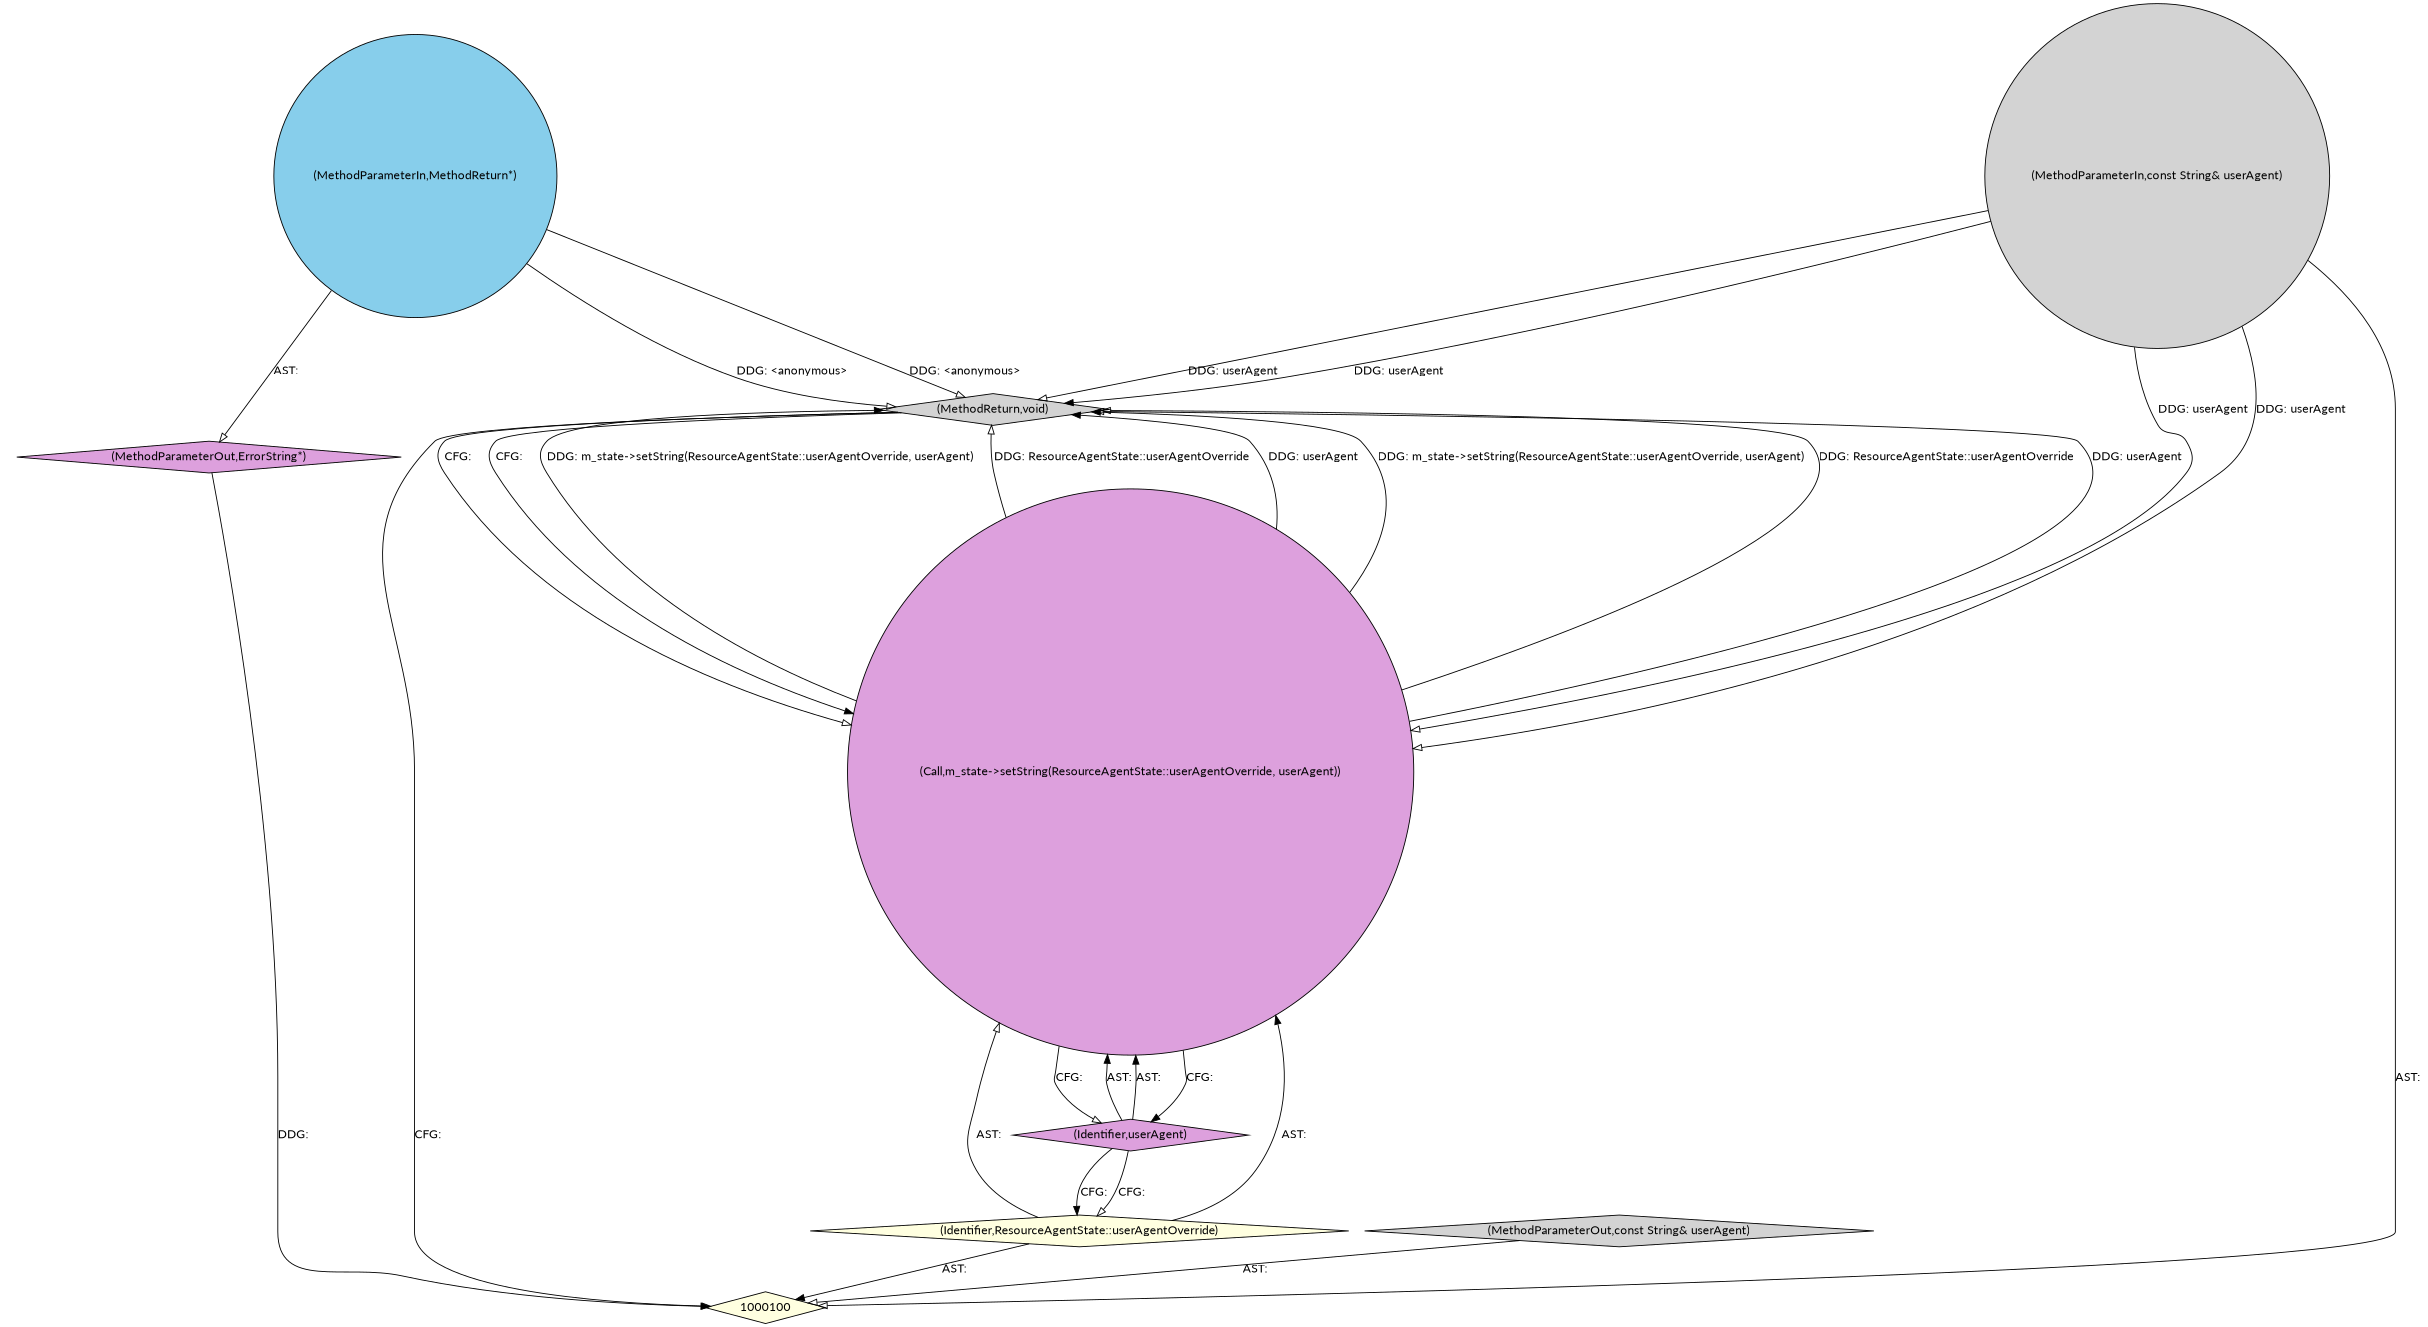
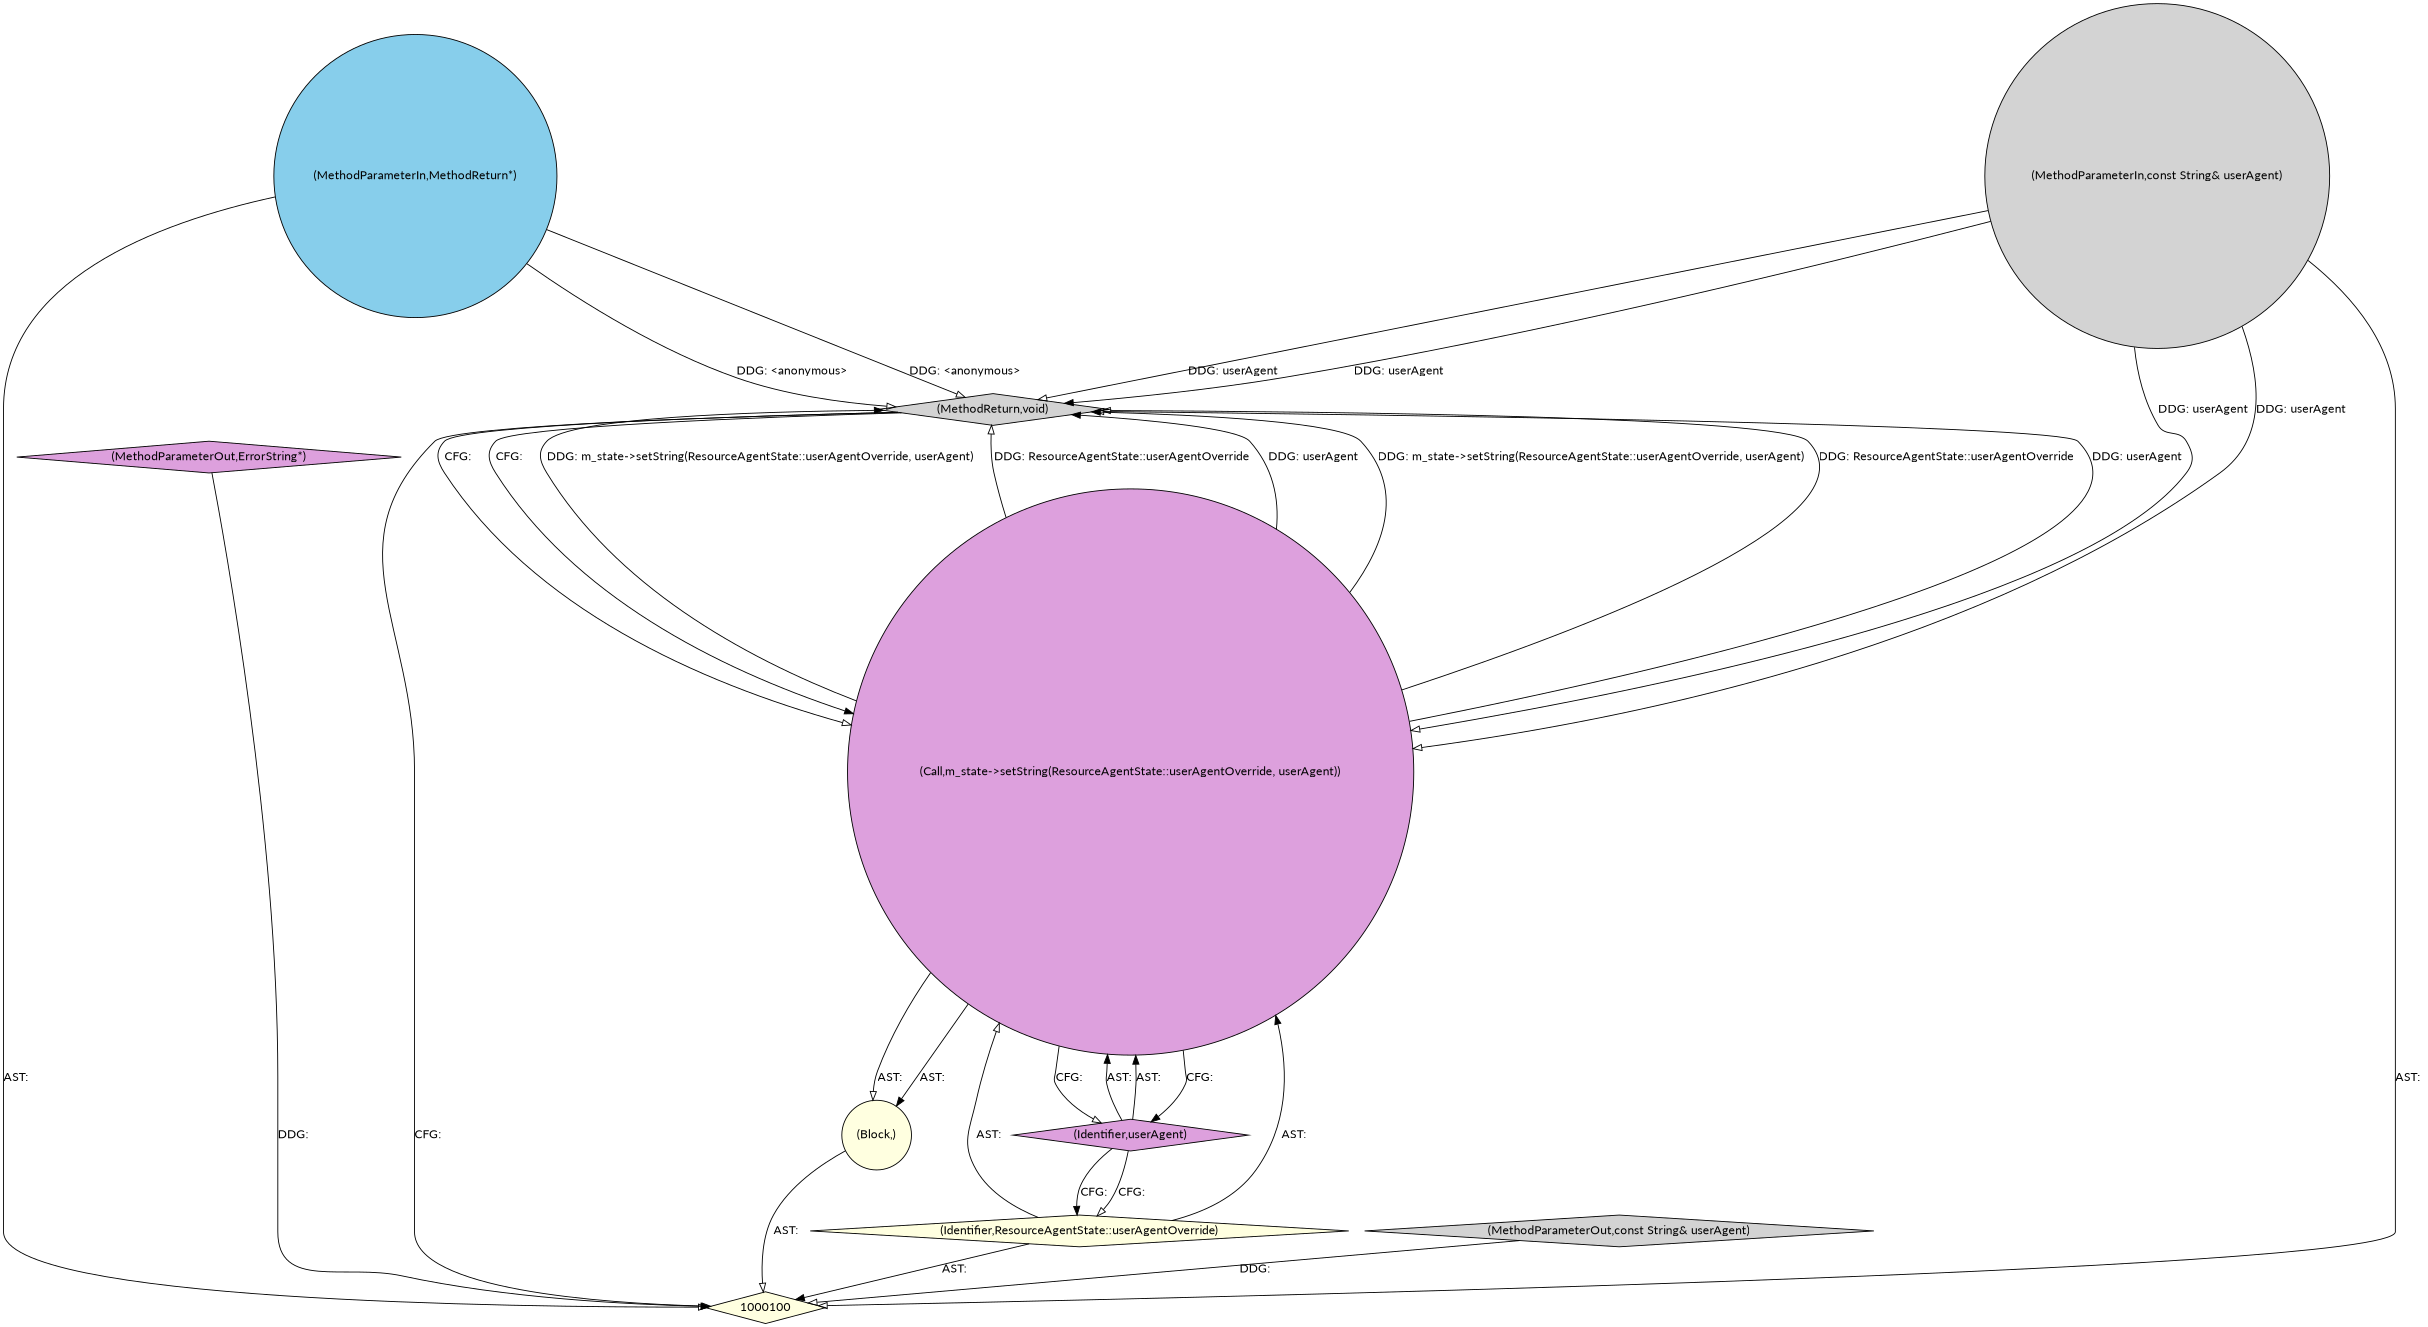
  digraph {
    fontname=Lato
    node [fillcolor=lightgrey fontname=Lato shape=diamond style=filled]
    edge [arrowhead=onormal fontname=Lato]
    n1 [label="(MethodReturn,void)"]
    n2 [fillcolor=plum label="(Call,m_state->setString(ResourceAgentState::userAgentOverride, userAgent))" shape=circle]
    1000100 [fillcolor=lightyellow]
+   n4 [fillcolor=lightyellow label="(Block,)" shape=circle]
    n5 [fillcolor=plum label="(Identifier,userAgent)"]
    n6 [fillcolor=skyblue label="(MethodParameterIn,MethodReturn*)" shape=circle]
    n7 [fillcolor=plum label="(MethodParameterOut,ErrorString*)"]
    n8 [label="(MethodParameterIn,const String& userAgent)" shape=circle]
    n9 [label="(MethodParameterOut,const String& userAgent)"]
    n10 [fillcolor=lightyellow label="(Identifier,ResourceAgentState::userAgentOverride)"]
    n1 -> n2 [label="CFG: "]
    n1 -> n2 [arrowhead=normal label="CFG: "]
    n1 -> 1000100 [label="CFG: "]
    n2 -> n1 [arrowhead=normal label="DDG: m_state->setString(ResourceAgentState::userAgentOverride, userAgent)"]
    n2 -> n1 [label="DDG: ResourceAgentState::userAgentOverride"]
    n2 -> n1 [arrowhead=normal label="DDG: userAgent"]
    n2 -> n1 [arrowhead=normal label="DDG: m_state->setString(ResourceAgentState::userAgentOverride, userAgent)"]
    n2 -> n1 [label="DDG: ResourceAgentState::userAgentOverride"]
    n2 -> n1 [label="DDG: userAgent"]
+   n2 -> n4 [label="AST: "]
+   n2 -> n4 [arrowhead=normal label="AST: "]
    n2 -> n5 [arrowhead=normal label="CFG: "]
    n2 -> n5 [label="CFG: "]
+   n4 -> 1000100 [label="AST: "]
    n5 -> n2 [arrowhead=normal label="AST: "]
    n5 -> n2 [arrowhead=normal label="AST: "]
    n5 -> n10 [arrowhead=normal label="CFG: "]
    n5 -> n10 [label="CFG: "]
    n6 -> n1 [label="DDG: <anonymous>"]
    n6 -> n1 [label="DDG: <anonymous>"]
-   n6 -> n7 [label="AST: "]
+   n6 -> 1000100 [label="AST: "]
    n7 -> 1000100 [arrowhead=normal label="DDG: "]
    n8 -> n1 [label="DDG: userAgent"]
    n8 -> n1 [arrowhead=normal label="DDG: userAgent"]
    n8 -> n2 [label="DDG: userAgent"]
    n8 -> n2 [label="DDG: userAgent"]
    n8 -> 1000100 [label="AST: "]
-   n9 -> 1000100 [label="AST: "]
+   n9 -> 1000100 [label="DDG: "]
    n10 -> n2 [arrowhead=normal label="AST: "]
    n10 -> n2 [label="AST: "]
    n10 -> 1000100 [arrowhead=normal label="AST: "]
  }
